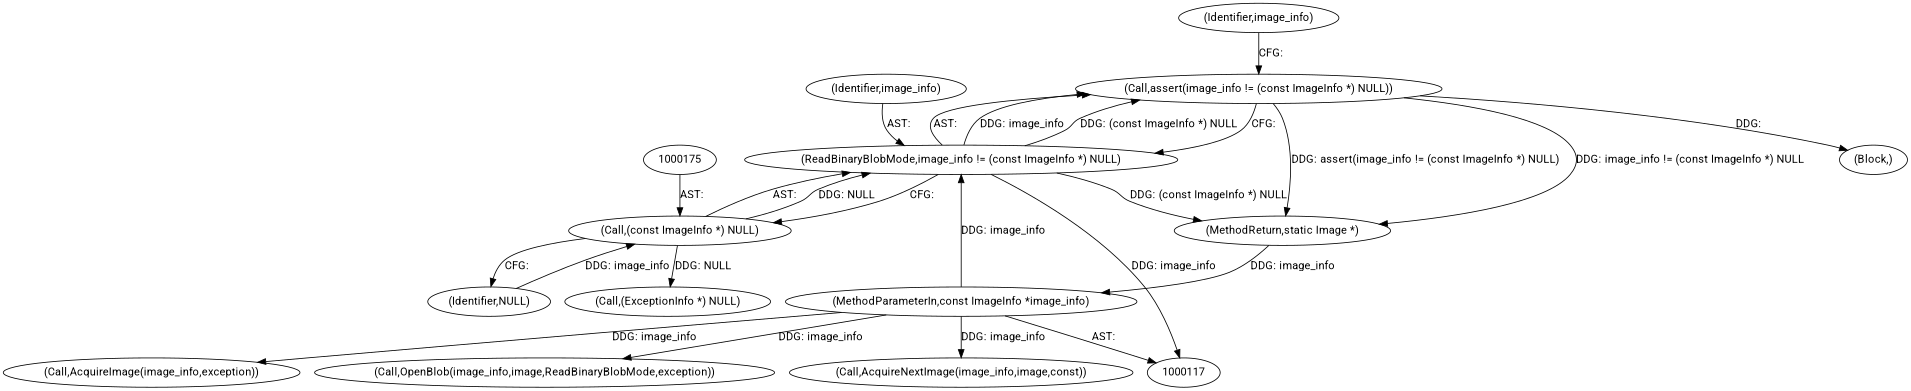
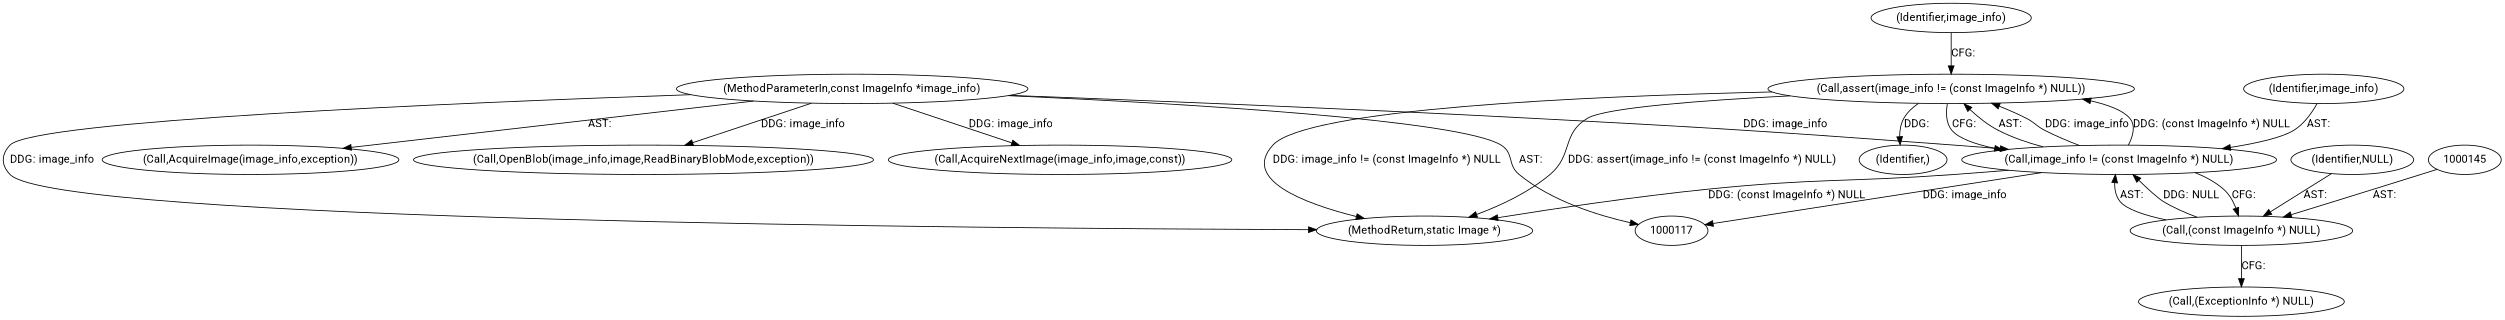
  digraph {
    fontname=Roboto
    node [fontname=Roboto]
    edge [fontname=Roboto]
    n1 [label="(Call,assert(image_info != (const ImageInfo *) NULL))"]
-   n2 [label="(ReadBinaryBlobMode,image_info != (const ImageInfo *) NULL)"]
+   n2 [label="(Call,image_info != (const ImageInfo *) NULL)"]
    n3 [label="(MethodReturn,static Image *)"]
-   n4 [label="(Block,)"]
+   n4 [label="(Identifier,)"]
    n5 [label="(Call,(const ImageInfo *) NULL)"]
    1000117
    n7 [label="(Identifier,NULL)"]
    n8 [label="(Call,(ExceptionInfo *) NULL)"]
    n9 [label="(Call,AcquireImage(image_info,exception))"]
    n10 [label="(MethodParameterIn,const ImageInfo *image_info)"]
    n11 [label="(Call,OpenBlob(image_info,image,ReadBinaryBlobMode,exception))"]
    n12 [label="(Call,AcquireNextImage(image_info,image,const))"]
    n13 [label="(Identifier,image_info)"]
    n14 [label="(Identifier,image_info)"]
-   1000145 [label=1000175]
+   1000145
    n1 -> n2 [label="CFG: "]
    n1 -> n3 [label="DDG: image_info != (const ImageInfo *) NULL"]
    n1 -> n3 [label="DDG: assert(image_info != (const ImageInfo *) NULL)"]
    n1 -> n4 [label="DDG: "]
    n2 -> n1 [label="AST: "]
    n2 -> n1 [label="DDG: image_info"]
    n2 -> n1 [label="DDG: (const ImageInfo *) NULL"]
    n2 -> n3 [label="DDG: (const ImageInfo *) NULL"]
    n2 -> n5 [label="CFG: "]
    n2 -> 1000117 [label="DDG: image_info"]
    n5 -> n2 [label="AST: "]
    n5 -> n2 [label="DDG: NULL"]
-   n5 -> n7 [label="CFG: "]
-   n5 -> n8 [label="DDG: NULL"]
-   n7 -> n5 [label="DDG: image_info"]
+   n5 -> n8 [label="CFG: "]
+   n7 -> n5 [label="AST: "]
    n10 -> n2 [label="DDG: image_info"]
-   n3 -> n10 [label="DDG: image_info"]
+   n10 -> n3 [label="DDG: image_info"]
    n10 -> 1000117 [label="AST: "]
-   n10 -> n9 [label="DDG: image_info"]
+   n10 -> n9 [label="AST: "]
    n10 -> n11 [label="DDG: image_info"]
    n10 -> n12 [label="DDG: image_info"]
    n13 -> n1 [label="CFG: "]
    n14 -> n2 [label="AST: "]
    1000145 -> n5 [label="AST: "]
  }
